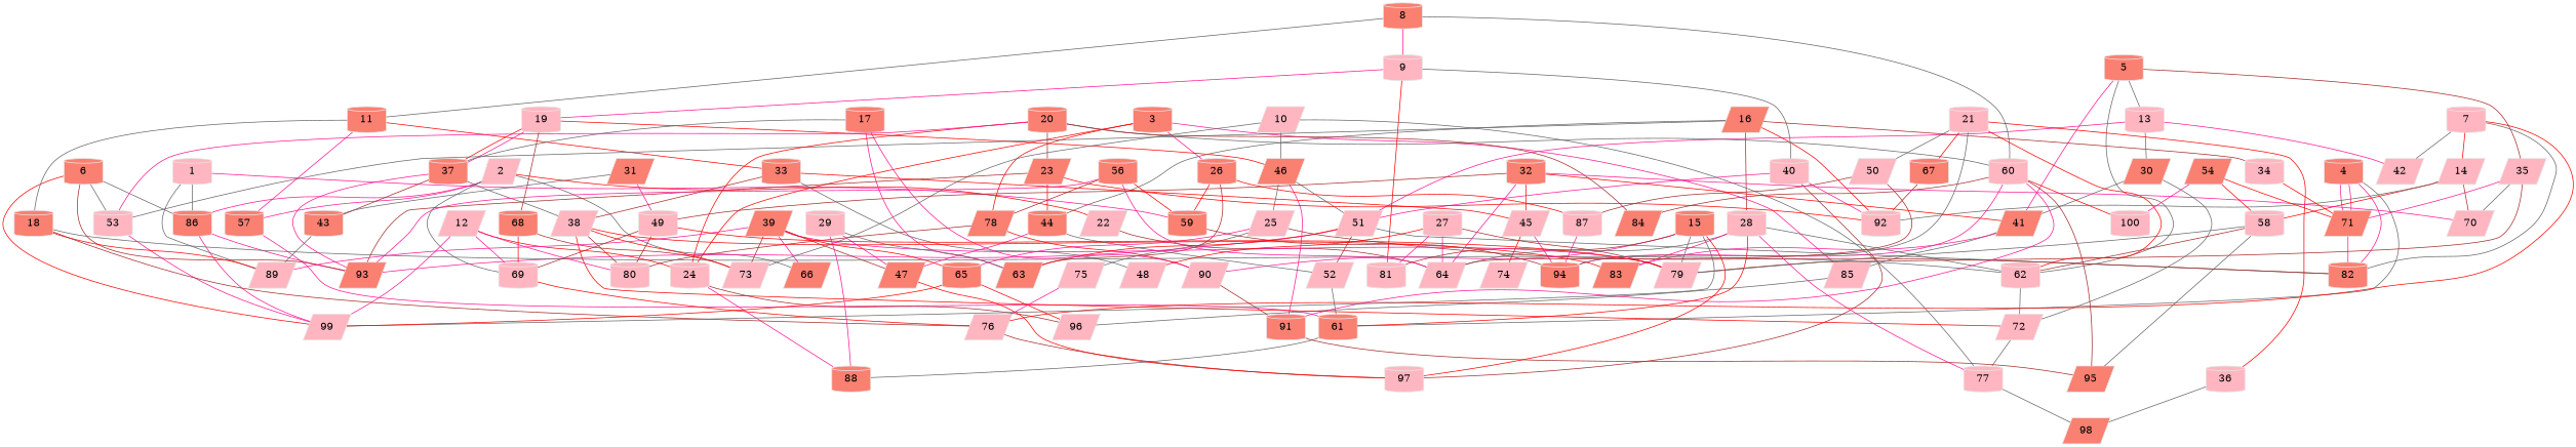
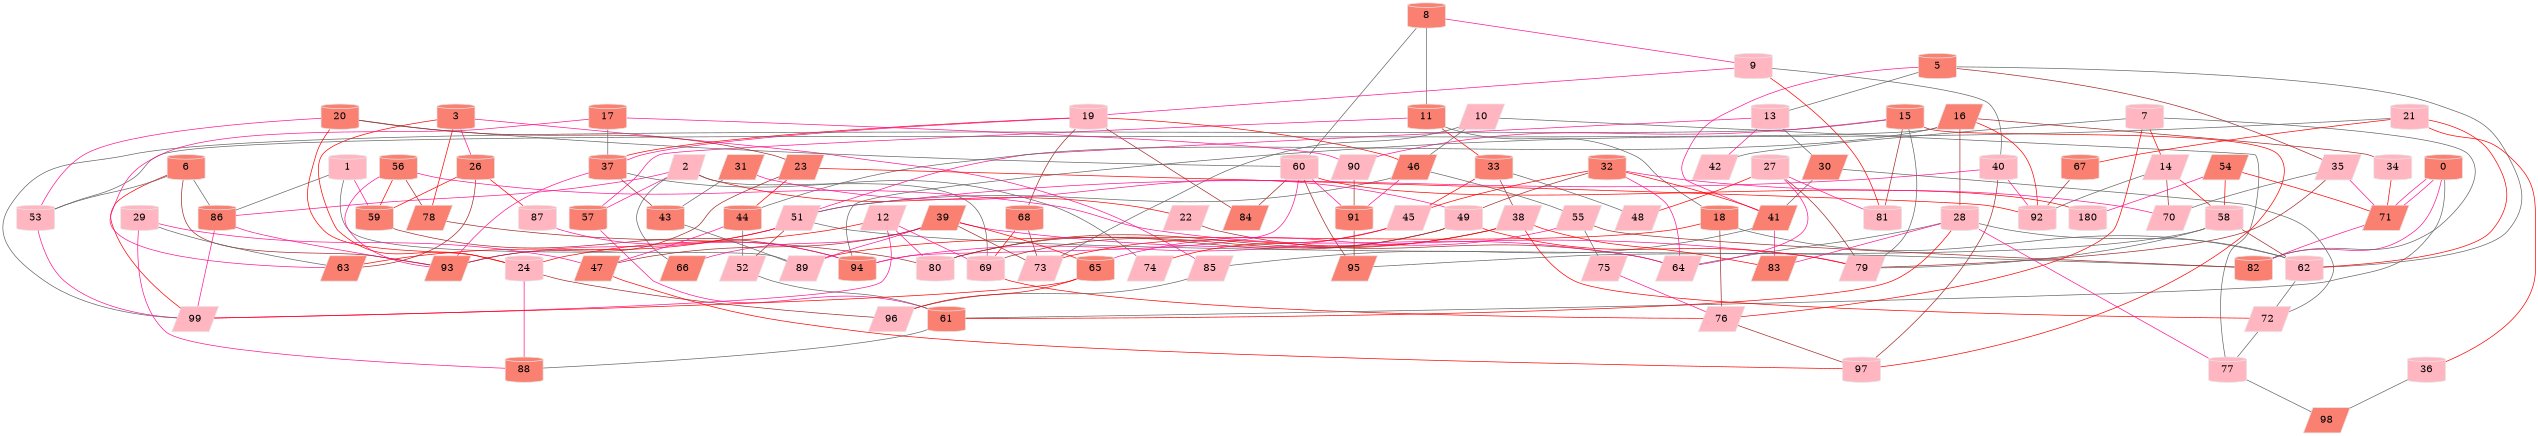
  graph {
    node [color=gray90 fillcolor=lightpink shape=cylinder style=filled]
    edge [color=deeppink]
    59 [fillcolor=salmon]
    1
    86 [fillcolor=salmon]
    89 [shape=parallelogram]
    94 [fillcolor=salmon]
    93 [fillcolor=salmon shape=parallelogram]
    99 [shape=parallelogram]
    2 [shape=parallelogram]
    22 [shape=parallelogram]
    57 [fillcolor=salmon]
    66 [fillcolor=salmon shape=parallelogram]
    69
    64 [shape=parallelogram]
    61 [fillcolor=salmon]
    76 [shape=parallelogram]
    3 [fillcolor=salmon]
    24
    26 [fillcolor=salmon]
    78 [fillcolor=salmon shape=parallelogram]
    85 [shape=parallelogram]
    88 [fillcolor=salmon]
    96 [shape=parallelogram]
    63 [fillcolor=salmon shape=parallelogram]
    87
    80
    90 [shape=parallelogram]
-   4 [fillcolor=salmon]
+   4 [fillcolor=salmon label=0]
    71 [fillcolor=salmon shape=parallelogram]
    82 [fillcolor=salmon]
    5 [fillcolor=salmon]
    13
    35 [shape=parallelogram]
    41 [fillcolor=salmon shape=parallelogram]
    62
    42 [shape=parallelogram]
    30 [fillcolor=salmon shape=parallelogram]
    51 [shape=parallelogram]
    70 [shape=parallelogram]
    79 [shape=parallelogram]
    83 [fillcolor=salmon shape=parallelogram]
    72 [shape=parallelogram]
    6 [fillcolor=salmon]
    53
    7
    14 [shape=parallelogram]
    58
    92
    97
    8 [fillcolor=salmon]
    9
    11 [fillcolor=salmon]
    60
    19
    40
    81
    18 [fillcolor=salmon]
    33 [fillcolor=salmon]
    84 [fillcolor=salmon shape=parallelogram]
    91 [fillcolor=salmon]
-   100
+   100 [label=180]
    95 [fillcolor=salmon shape=parallelogram]
    46 [fillcolor=salmon shape=parallelogram]
    37 [fillcolor=salmon]
    68 [fillcolor=salmon]
    10 [shape=parallelogram]
    73 [shape=parallelogram]
    77
-   55 [shape=parallelogram label=25]
+   55 [shape=parallelogram]
    98 [fillcolor=salmon shape=parallelogram]
    48 [shape=parallelogram]
    45 [shape=parallelogram]
    38 [shape=parallelogram]
    12 [shape=parallelogram]
    52 [shape=parallelogram]
    15 [fillcolor=salmon]
    16 [fillcolor=salmon shape=parallelogram]
    28
    34
    44 [fillcolor=salmon]
    47 [fillcolor=salmon shape=parallelogram]
    17 [fillcolor=salmon]
    43 [fillcolor=salmon]
    74 [shape=parallelogram]
    20 [fillcolor=salmon]
    23 [fillcolor=salmon shape=parallelogram]
    21
    36
-   50 [shape=parallelogram]
    67 [fillcolor=salmon]
    39 [fillcolor=salmon shape=parallelogram]
    65 [fillcolor=salmon]
    27
    29
    31 [fillcolor=salmon shape=parallelogram]
    49
    32 [fillcolor=salmon]
    75 [shape=parallelogram]
    54 [fillcolor=salmon shape=parallelogram]
    56 [fillcolor=salmon]
    59 -- 94 [color=brown]
    1 -- 59
    1 -- 86 [color=gray40]
    1 -- 89 [color=gray40]
    86 -- 93
    86 -- 99
    2 -- 86
    2 -- 22 [color=red]
    2 -- 57
    2 -- 66 [color=gray40]
    2 -- 69 [color=gray40]
    22 -- 64 [color=brown]
    57 -- 61
    69 -- 76 [color=red]
    61 -- 88 [color=gray40]
    76 -- 97 [color=brown]
    3 -- 24 [color=red]
    3 -- 26
    3 -- 78 [color=red]
    3 -- 85
    24 -- 88
    24 -- 96 [color=brown]
    26 -- 59 [color=red]
    26 -- 63 [color=brown]
    26 -- 87 [color=red]
    78 -- 80 [color=brown]
-   78 -- 90 [color=red]
    85 -- 96 [color=gray40]
    87 -- 94
    90 -- 91 [color=brown]
    4 -- 61 [color=gray40]
    4 -- 71
    4 -- 71
    4 -- 82
    71 -- 82
    5 -- 13 [color=gray40]
    5 -- 35 [color=brown]
    5 -- 41
    5 -- 62 [color=gray40]
    13 -- 42
    13 -- 30 [color=gray40]
    13 -- 51
    35 -- 71
    35 -- 70 [color=gray40]
    35 -- 79 [color=brown]
    41 -- 85 [color=gray40]
    41 -- 83
    62 -- 72 [color=gray40]
    30 -- 41 [color=gray40]
    30 -- 72 [color=gray40]
    51 -- 93
    51 -- 63 [color=red]
    51 -- 82 [color=gray40]
    51 -- 52 [color=brown]
    72 -- 77 [color=gray40]
    6 -- 86 [color=gray40]
    6 -- 93 [color=brown]
    6 -- 99 [color=red]
    6 -- 53 [color=gray40]
    53 -- 99
    7 -- 76 [color=red]
    7 -- 82 [color=gray40]
    7 -- 42 [color=gray40]
    7 -- 14 [color=red]
    14 -- 70 [color=brown]
    14 -- 58 [color=red]
    14 -- 92 [color=gray40]
    58 -- 62 [color=brown]
    58 -- 79 [color=gray40]
    58 -- 95 [color=gray40]
    8 -- 9
    8 -- 11 [color=gray40]
    8 -- 60 [color=gray40]
    9 -- 19
    9 -- 40 [color=gray40]
    9 -- 81 [color=red]
    11 -- 57
    11 -- 18 [color=gray40]
    11 -- 33 [color=red]
    60 -- 94
    60 -- 84 [color=brown]
    60 -- 91
    60 -- 100 [color=red]
    60 -- 95 [color=brown]
    19 -- 46 [color=red]
    19 -- 37 [color=red]
    19 -- 37
    19 -- 68 [color=brown]
    40 -- 51
    40 -- 92
    40 -- 97 [color=brown]
    18 -- 89 [color=red]
    18 -- 76 [color=brown]
    18 -- 62 [color=gray40]
    33 -- 48 [color=gray40]
    33 -- 45 [color=red]
    33 -- 38 [color=brown]
    91 -- 95 [color=brown]
    46 -- 51 [color=gray40]
    46 -- 91
    46 -- 55 [color=gray40]
    37 -- 93
    37 -- 43 [color=brown]
-   37 -- 38 [color=gray40]
+   37 -- 74 [color=gray40]
    68 -- 69 [color=red]
    68 -- 73 [color=brown]
    10 -- 46 [color=gray40]
    10 -- 73 [color=gray40]
    10 -- 77 [color=gray40]
    77 -- 98 [color=gray40]
    55 -- 82 [color=brown]
    55 -- 65
    55 -- 75 [color=gray40]
    45 -- 94
    45 -- 74 [color=red]
    38 -- 80 [color=brown]
    38 -- 83 [color=red]
    38 -- 72 [color=red]
    38 -- 73 [color=red]
    12 -- 99
    12 -- 69
    12 -- 24 [color=red]
    12 -- 80
    52 -- 61 [color=gray40]
    15 -- 99 [color=gray40]
    15 -- 90
    15 -- 79 [color=gray40]
    15 -- 97 [color=red]
    15 -- 81 [color=brown]
    16 -- 53 [color=gray40]
    16 -- 92 [color=red]
    16 -- 28 [color=brown]
    16 -- 34 [color=brown]
    16 -- 44 [color=gray40]
    28 -- 64 [color=gray40]
    28 -- 61 [color=red]
    28 -- 62 [color=gray40]
    28 -- 83
    28 -- 77
    34 -- 71 [color=red]
    44 -- 52 [color=gray40]
    44 -- 47
    47 -- 97 [color=red]
    17 -- 63
    17 -- 90
    17 -- 37 [color=gray40]
    43 -- 89 [color=gray40]
    20 -- 24 [color=red]
    20 -- 53
    20 -- 60 [color=gray40]
-   20 -- 84 [color=brown]
+   19 -- 84 [color=brown]
    20 -- 23 [color=brown]
    23 -- 93 [color=brown]
    23 -- 92 [color=red]
    23 -- 44 [color=red]
    21 -- 94 [color=gray40]
    21 -- 62 [color=red]
    21 -- 36 [color=red]
-   21 -- 50 [color=gray40]
    21 -- 67 [color=red]
    36 -- 98 [color=gray40]
-   50 -- 64 [color=brown]
-   50 -- 87 [color=brown]
    67 -- 92 [color=brown]
    39 -- 89
    39 -- 66
    39 -- 79
    39 -- 73 [color=brown]
    39 -- 47 [color=brown]
    39 -- 65 [color=red]
    65 -- 99 [color=red]
    65 -- 96 [color=red]
    27 -- 64
    27 -- 79 [color=brown]
    27 -- 81
    27 -- 48 [color=red]
    29 -- 88
    29 -- 63 [color=gray40]
    29 -- 47
    31 -- 43 [color=gray40]
    31 -- 49
    49 -- 69 [color=brown]
    49 -- 80 [color=brown]
    49 -- 79 [color=red]
    32 -- 64
    32 -- 41 [color=red]
    32 -- 70
    32 -- 45 [color=red]
    32 -- 49 [color=brown]
    75 -- 76
    54 -- 71 [color=red]
    54 -- 58 [color=red]
    54 -- 100
    56 -- 59 [color=red]
    56 -- 93
    56 -- 64
    56 -- 78 [color=brown]
  }
